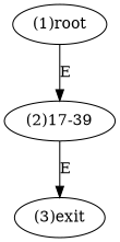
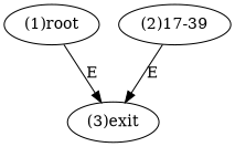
  digraph {
    n1 [label="(1)root"]
    n2 [label="(2)17-39"]
    n3 [label="(3)exit"]
-   n1 -> n2 [label=E]
+   n1 -> n3 [label=E]
    n2 -> n3 [label=E]
  }
